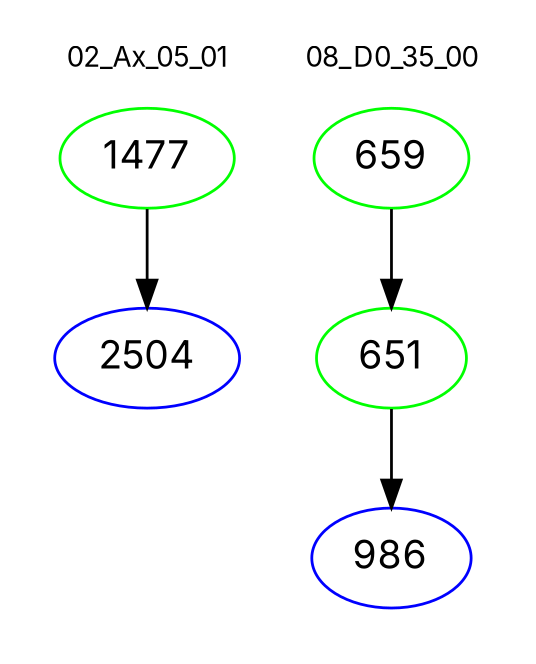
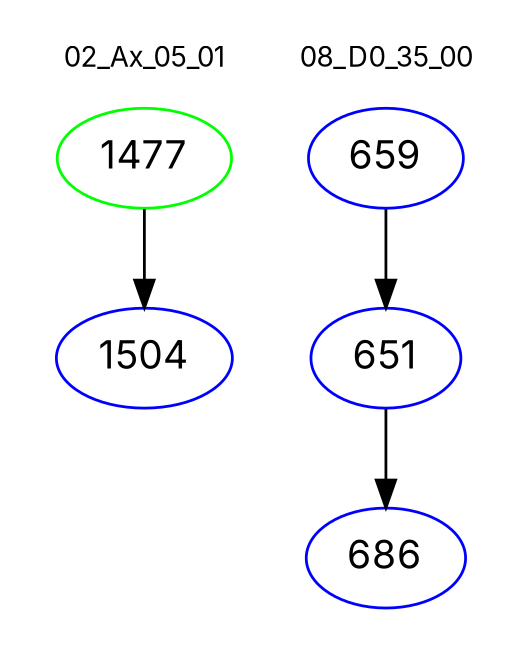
  digraph {
    fontname=Inter
    node [color=blue fontname=Inter]
    edge [color=black fontname=Inter]
    n1 [color=green label=1477]
-   n2 [label=2504]
-   n3 [color=green label=659]
-   n4 [color=green label=651]
-   n5 [label=986]
+   n2 [label=1504]
+   n3 [label=659]
+   n4 [label=651]
+   n5 [label=686]
    subgraph cluster_1 {
      color=white
      fontsize=10
      label="02_Ax_05_01"
      n1
      n2
    }
    subgraph cluster_2 {
      color=white
      fontsize=10
      label="08_D0_35_00"
      n3
      n4
      n5
    }
    n1 -> n2
    n3 -> n4
    n4 -> n5
  }
